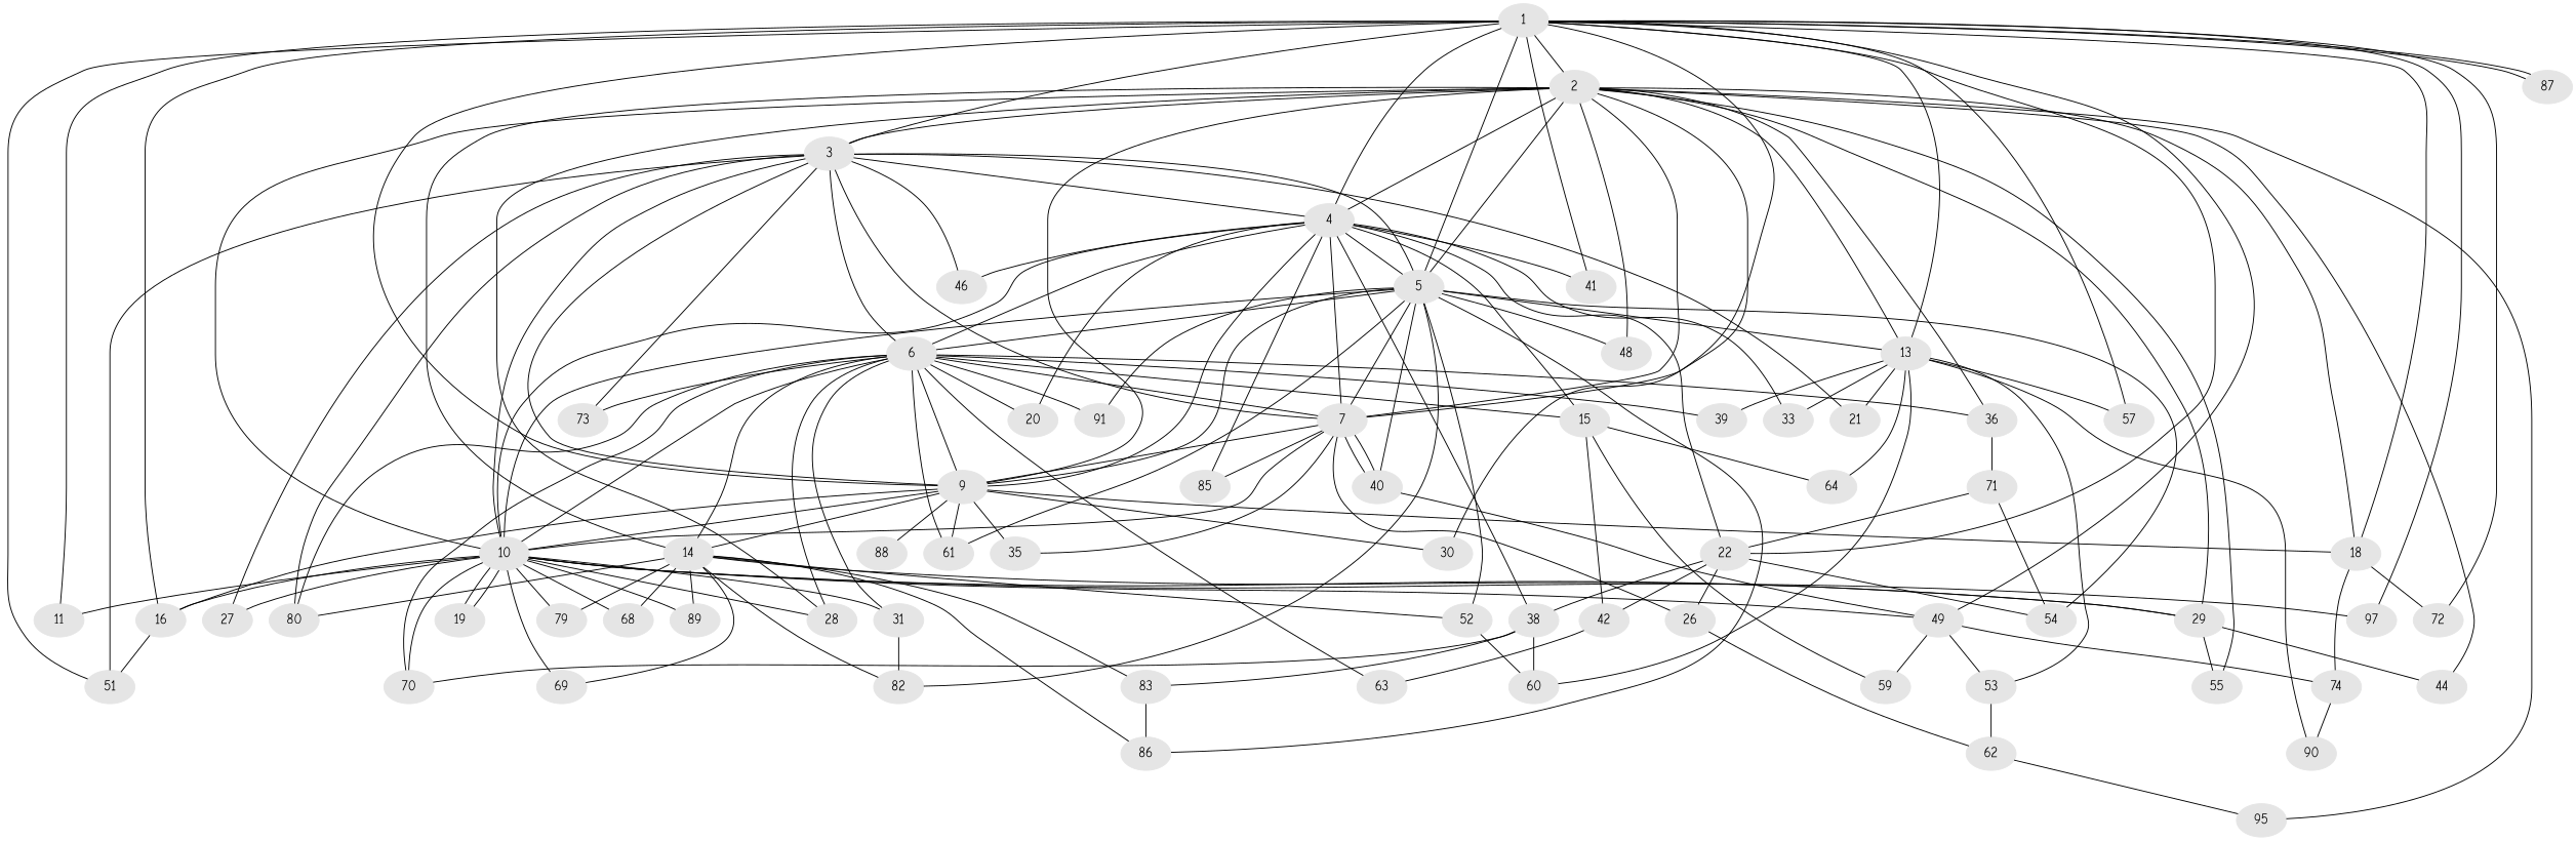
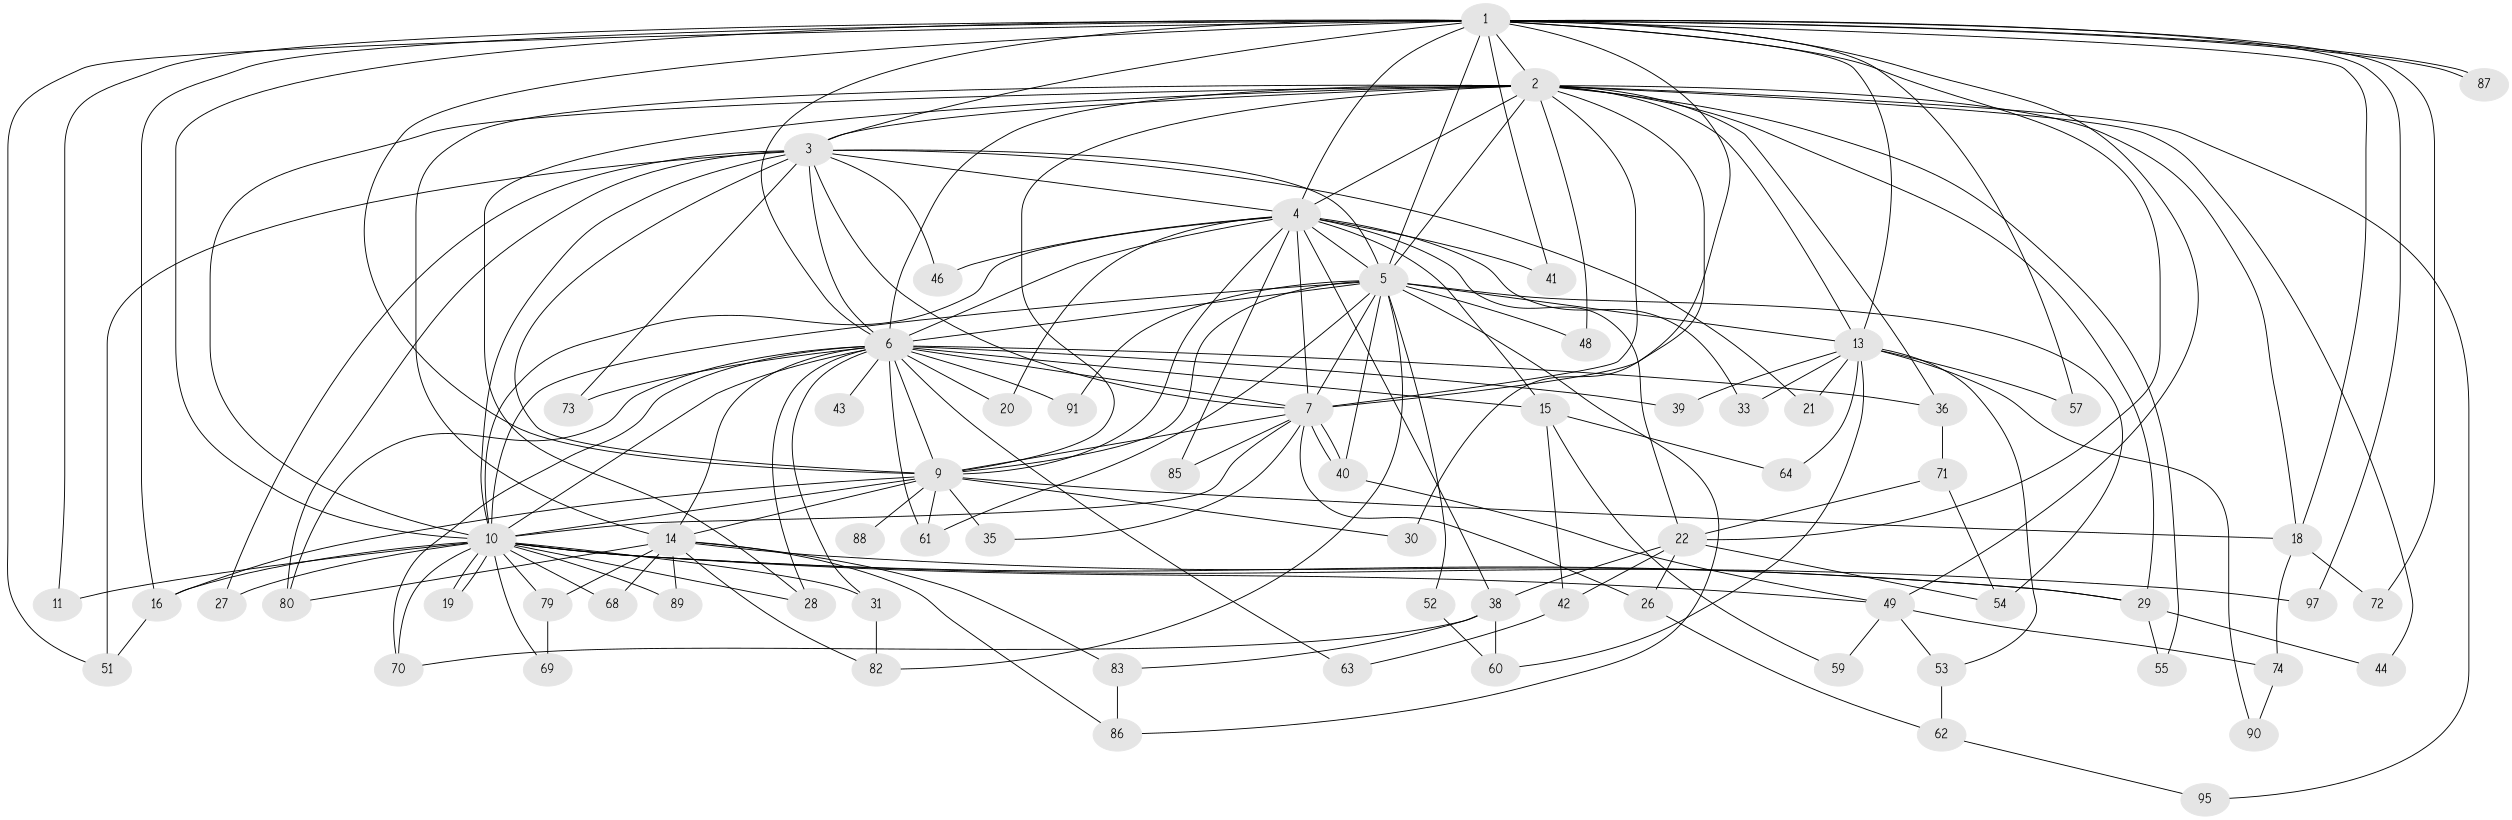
  graph {
    fontname="Comic Neue"
    node [color=gray90 fontname="Comic Neue" style=filled]
    edge [fontname="Comic Neue"]
    1 [super="+12"]
    2 [super="+67"]
    3 [super="+58"]
    4 [super="+8"]
    5 [super="+75"]
    6 [super="+66"]
    7 [super="+23"]
    9 [super="+34"]
    10 [super="+32"]
    11
    13 [super="+37"]
    16 [super="+17"]
    18 [super="+50"]
    22 [super="+24"]
    41
    49 [super="+65"]
    51 [super="+76"]
    57
    72
    87
    97
    14 [super="+45"]
    28 [super="+77"]
    29
    30
    36 [super="+98"]
    44
    48
    55
    95
    21
    27
    46
    73
    80 [super="+93"]
    15 [super="+47"]
    20
    33
    38 [super="+81"]
    85
    40 [super="+84"]
    52
    54
    61
    82 [super="+94"]
    86
    91
    31
    39
+   43
    63
    70 [super="+96"]
    26
    35
    88
    19 [super="+25"]
    68
    69
    79
    89
    53
    60 [super="+78"]
    64
    90
    74
    42
    59
    83 [super="+92"]
    71
    62
    1 -- 2
    1 -- 3
    1 -- 4 [weight=2]
    1 -- 5
+   1 -- 6 [weight=2]
    1 -- 7
    1 -- 9
+   1 -- 10
    1 -- 11
    1 -- 13
    1 -- 16
    1 -- 18
    1 -- 22
    1 -- 41
    1 -- 49
    1 -- 51
    1 -- 57
    1 -- 72
    1 -- 87
    1 -- 87
    1 -- 97
    2 -- 3
    2 -- 4 [weight=2]
    2 -- 5 [weight=2]
+   2 -- 6
    2 -- 7
    2 -- 9
    2 -- 10
    2 -- 13
    2 -- 18
    2 -- 14
    2 -- 28
    2 -- 29
    2 -- 30
    2 -- 36
    2 -- 44
    2 -- 48
    2 -- 55
    2 -- 95
    3 -- 4 [weight=3]
    3 -- 5
    3 -- 6
    3 -- 7
    3 -- 9 [weight=2]
    3 -- 10
    3 -- 51
    3 -- 21
    3 -- 27
    3 -- 46
    3 -- 73
    3 -- 80
    4 -- 5 [weight=2]
    4 -- 6 [weight=2]
    4 -- 7 [weight=3]
    4 -- 9 [weight=2]
    4 -- 10 [weight=2]
    4 -- 22
    4 -- 41
    4 -- 46
    4 -- 15
    4 -- 20
    4 -- 33
    4 -- 38 [weight=2]
    4 -- 85
    5 -- 6
    5 -- 7
    5 -- 9
    5 -- 10
    5 -- 13
    5 -- 48
    5 -- 40
    5 -- 52
    5 -- 54
    5 -- 61
    5 -- 82
    5 -- 86
    5 -- 91
    6 -- 7
    6 -- 9
    6 -- 10
    6 -- 14
    6 -- 28
    6 -- 36 [weight=2]
    6 -- 73
    6 -- 80
    6 -- 15
    6 -- 20
    6 -- 61
    6 -- 91
    6 -- 31
    6 -- 39
+   6 -- 43
    6 -- 63
    6 -- 70
    7 -- 9
    7 -- 10 [weight=2]
    7 -- 85
    7 -- 40
    7 -- 40
    7 -- 26
    7 -- 35
    9 -- 10
    9 -- 16
    9 -- 18
    9 -- 14
    9 -- 30
    9 -- 61
    9 -- 35
    9 -- 88 [weight=2]
    10 -- 11
    10 -- 16
    10 -- 49
    10 -- 97
    10 -- 28
    10 -- 29
    10 -- 27
    10 -- 31
    10 -- 70
    10 -- 19 [weight=2]
    10 -- 19
    10 -- 68
    10 -- 69
    10 -- 79
    10 -- 89
    13 -- 57
    13 -- 21
    13 -- 33
    13 -- 39
    13 -- 53
    13 -- 60
    13 -- 64
    13 -- 90
    16 -- 51
    18 -- 72
    18 -- 74
    22 -- 38
    22 -- 54
    22 -- 26
    22 -- 42
    49 -- 53
    49 -- 74
    49 -- 59
    14 -- 29
    14 -- 80
-   14 -- 52
    14 -- 82
    14 -- 86
    14 -- 68
-   14 -- 69
+   79 -- 69
    14 -- 79
    14 -- 89
    14 -- 83
    29 -- 44
    29 -- 55
    36 -- 71
    15 -- 64
    15 -- 42
    15 -- 59
    38 -- 70
    38 -- 60
    38 -- 83
    40 -- 49
    52 -- 60
    54 -- 71
    31 -- 82
    26 -- 62
    53 -- 62
    74 -- 90
    42 -- 63
    83 -- 86
    71 -- 22
    62 -- 95
  }
